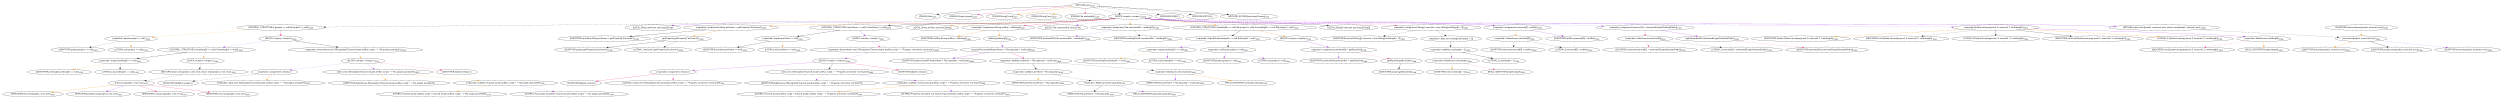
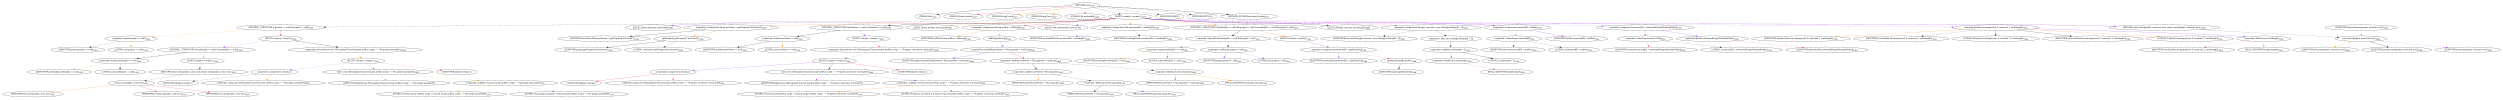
  digraph {
    fontname=Nunito
    node [fontname=Nunito]
    edge [arrowhead=normal color=black fontname=Nunito style=solid]
    n1 [label=<(METHOD,exec)<SUB>1027</SUB>>]
    n2 [label=<(PARAM,this)<SUB>1027</SUB>>]
    n3 [label=<(PARAM,Project project)<SUB>1027</SUB>>]
    n4 [label=<(PARAM,String[] cmd)<SUB>1027</SUB>>]
    n5 [label=<(PARAM,String[] env)<SUB>1027</SUB>>]
    n6 [label=<(PARAM,File workingDir)<SUB>1025</SUB>>]
    n7 [label=<(BLOCK,&lt;empty&gt;,&lt;empty&gt;)<SUB>1028</SUB>>]
    n8 [label=<(MODIFIER,PUBLIC)>]
    n9 [label=<(MODIFIER,VIRTUAL)>]
    n10 [label=<(METHOD_RETURN,java.lang.Process)<SUB>1027</SUB>>]
    n11 [label=<(CONTROL_STRUCTURE,if (project == null),if (project == null))<SUB>1029</SUB>>]
    n12 [label=<(LOCAL,String antHome: java.lang.String)>]
    n13 [label=<(&lt;operator&gt;.assignment,String antHome = getProperty(&quot;ant.home&quot;))<SUB>1038</SUB>>]
    n14 [label=<(CONTROL_STRUCTURE,if (antHome == null),if (antHome == null))<SUB>1039</SUB>>]
    n15 [label=<(LOCAL,String antRun: java.lang.String)>]
    n16 [label=<(&lt;operator&gt;.assignment,String antRun = toString())<SUB>1043</SUB>>]
    n17 [label=<(LOCAL,File commandDir: java.io.File)>]
    n18 [label=<(&lt;operator&gt;.assignment,File commandDir = workingDir)<SUB>1046</SUB>>]
    n19 [label=<(CONTROL_STRUCTURE,if (workingDir == null &amp;&amp; project != null),if (workingDir == null &amp;&amp; project != null))<SUB>1047</SUB>>]
    n20 [label=<(LOCAL,String[] newcmd: java.lang.String[])>]
    n21 [label=<(&lt;operator&gt;.assignment,String[] newcmd = new String[cmd.length + 2])<SUB>1051</SUB>>]
    n22 [label=<(&lt;operator&gt;.assignment,newcmd[0] = antRun)<SUB>1052</SUB>>]
    n23 [label=<(&lt;operator&gt;.assignment,newcmd[1] = commandDir.getAbsolutePath())<SUB>1053</SUB>>]
    n24 [label=<(arraycopy,System.arraycopy(cmd, 0, newcmd, 2, cmd.length))<SUB>1054</SUB>>]
    n25 [label=<(RETURN,return exec(project, newcmd, env);,return exec(project, newcmd, env);)<SUB>1056</SUB>>]
    n26 [label=<(&lt;operator&gt;.equals,project == null)<SUB>1029</SUB>>]
    n27 [label=<(BLOCK,&lt;empty&gt;,&lt;empty&gt;)<SUB>1029</SUB>>]
    n28 [label=<(IDENTIFIER,antHome,String antHome = getProperty(&quot;ant.home&quot;))<SUB>1038</SUB>>]
    n29 [label=<(getProperty,getProperty(&quot;ant.home&quot;))<SUB>1038</SUB>>]
    n30 [label=<(&lt;operator&gt;.equals,antHome == null)<SUB>1039</SUB>>]
    n31 [label=<(BLOCK,&lt;empty&gt;,&lt;empty&gt;)<SUB>1039</SUB>>]
    n32 [label=<(IDENTIFIER,antRun,String antRun = toString())<SUB>1043</SUB>>]
    n33 [label=<(toString,toString())<SUB>1043</SUB>>]
    n34 [label=<(IDENTIFIER,commandDir,File commandDir = workingDir)<SUB>1046</SUB>>]
    n35 [label=<(IDENTIFIER,workingDir,File commandDir = workingDir)<SUB>1046</SUB>>]
    n36 [label=<(&lt;operator&gt;.logicalAnd,workingDir == null &amp;&amp; project != null)<SUB>1047</SUB>>]
    n37 [label=<(BLOCK,&lt;empty&gt;,&lt;empty&gt;)<SUB>1047</SUB>>]
    n38 [label=<(IDENTIFIER,newcmd,String[] newcmd = new String[cmd.length + 2])<SUB>1051</SUB>>]
    n39 [label=<(&lt;operator&gt;.alloc,new String[cmd.length + 2])>]
    n40 [label=<(&lt;operator&gt;.indexAccess,newcmd[0])<SUB>1052</SUB>>]
    n41 [label=<(IDENTIFIER,antRun,newcmd[0] = antRun)<SUB>1052</SUB>>]
    n42 [label=<(&lt;operator&gt;.indexAccess,newcmd[1])<SUB>1053</SUB>>]
    n43 [label=<(getAbsolutePath,commandDir.getAbsolutePath())<SUB>1053</SUB>>]
    n44 [label=<(IDENTIFIER,System,System.arraycopy(cmd, 0, newcmd, 2, cmd.length))<SUB>1054</SUB>>]
    n45 [label=<(IDENTIFIER,cmd,System.arraycopy(cmd, 0, newcmd, 2, cmd.length))<SUB>1054</SUB>>]
    n46 [label=<(LITERAL,0,System.arraycopy(cmd, 0, newcmd, 2, cmd.length))<SUB>1054</SUB>>]
    n47 [label=<(IDENTIFIER,newcmd,System.arraycopy(cmd, 0, newcmd, 2, cmd.length))<SUB>1054</SUB>>]
    n48 [label=<(LITERAL,2,System.arraycopy(cmd, 0, newcmd, 2, cmd.length))<SUB>1054</SUB>>]
    n49 [label=<(&lt;operator&gt;.fieldAccess,cmd.length)<SUB>1054</SUB>>]
    n50 [label=<(exec,exec(project, newcmd, env))<SUB>1056</SUB>>]
    n51 [label=<(IDENTIFIER,project,project == null)<SUB>1029</SUB>>]
    n52 [label=<(LITERAL,null,project == null)<SUB>1029</SUB>>]
    n53 [label=<(CONTROL_STRUCTURE,if (workingDir == null),if (workingDir == null))<SUB>1030</SUB>>]
    n54 [label=<(&lt;operator&gt;.throw,throw new IOException(&quot;Cannot locate antRun script: &quot; + &quot;No project provided&quot;);)<SUB>1033</SUB>>]
    n55 [label=<(&lt;operator&gt;.equals,workingDir == null)<SUB>1030</SUB>>]
    n56 [label=<(BLOCK,&lt;empty&gt;,&lt;empty&gt;)<SUB>1030</SUB>>]
    n57 [label=<(BLOCK,&lt;empty&gt;,&lt;empty&gt;)<SUB>1033</SUB>>]
    n58 [label=<(IDENTIFIER,workingDir,workingDir == null)<SUB>1030</SUB>>]
    n59 [label=<(LITERAL,null,workingDir == null)<SUB>1030</SUB>>]
    n60 [label=<(RETURN,return exec(project, cmd, env);,return exec(project, cmd, env);)<SUB>1031</SUB>>]
    n61 [label=<(exec,exec(project, cmd, env))<SUB>1031</SUB>>]
    n62 [label=<(IDENTIFIER,this,exec(project, cmd, env))<SUB>1031</SUB>>]
-   n63 [label=<(IDENTIFIER,project,exec(project, cmd, env))<SUB>1031</SUB>>]
    n64 [label=<(IDENTIFIER,cmd,exec(project, cmd, env))<SUB>1031</SUB>>]
    n65 [label=<(IDENTIFIER,env,exec(project, cmd, env))<SUB>1031</SUB>>]
    n66 [label=<(&lt;operator&gt;.assignment,&lt;empty&gt;)>]
    n67 [label=<(&lt;init&gt;,new IOException(&quot;Cannot locate antRun script: &quot; + &quot;No project provided&quot;))<SUB>1033</SUB>>]
    n68 [label=<(IDENTIFIER,$obj33,&lt;empty&gt;)>]
    n69 [label=<(IDENTIFIER,$obj33,&lt;empty&gt;)>]
    n70 [label=<(&lt;operator&gt;.alloc,new IOException(&quot;Cannot locate antRun script: &quot; + &quot;No project provided&quot;))<SUB>1033</SUB>>]
    n71 [label=<(IDENTIFIER,$obj33,new IOException(&quot;Cannot locate antRun script: &quot; + &quot;No project provided&quot;))>]
    n72 [label=<(&lt;operator&gt;.addition,&quot;Cannot locate antRun script: &quot; + &quot;No project provided&quot;)<SUB>1033</SUB>>]
    n73 [label=<(LITERAL,&quot;Cannot locate antRun script: &quot;,&quot;Cannot locate antRun script: &quot; + &quot;No project provided&quot;)<SUB>1033</SUB>>]
    n74 [label=<(LITERAL,&quot;No project provided&quot;,&quot;Cannot locate antRun script: &quot; + &quot;No project provided&quot;)<SUB>1034</SUB>>]
    n75 [label=<(IDENTIFIER,project,getProperty(&quot;ant.home&quot;))<SUB>1038</SUB>>]
    n76 [label=<(LITERAL,&quot;ant.home&quot;,getProperty(&quot;ant.home&quot;))<SUB>1038</SUB>>]
    n77 [label=<(IDENTIFIER,antHome,antHome == null)<SUB>1039</SUB>>]
    n78 [label=<(LITERAL,null,antHome == null)<SUB>1039</SUB>>]
    n79 [label=<(&lt;operator&gt;.throw,throw new IOException(&quot;Cannot locate antRun script: &quot; + &quot;Property 'ant.home' not found&quot;);)<SUB>1040</SUB>>]
    n80 [label=<(BLOCK,&lt;empty&gt;,&lt;empty&gt;)<SUB>1040</SUB>>]
    n81 [label=<(&lt;operator&gt;.assignment,&lt;empty&gt;)>]
    n82 [label=<(&lt;init&gt;,new IOException(&quot;Cannot locate antRun script: &quot; + &quot;Property 'ant.home' not found&quot;))<SUB>1040</SUB>>]
    n83 [label=<(IDENTIFIER,$obj34,&lt;empty&gt;)>]
    n84 [label=<(IDENTIFIER,$obj34,&lt;empty&gt;)>]
    n85 [label=<(&lt;operator&gt;.alloc,new IOException(&quot;Cannot locate antRun script: &quot; + &quot;Property 'ant.home' not found&quot;))<SUB>1040</SUB>>]
    n86 [label=<(IDENTIFIER,$obj34,new IOException(&quot;Cannot locate antRun script: &quot; + &quot;Property 'ant.home' not found&quot;))>]
    n87 [label=<(&lt;operator&gt;.addition,&quot;Cannot locate antRun script: &quot; + &quot;Property 'ant.home' not found&quot;)<SUB>1040</SUB>>]
    n88 [label=<(LITERAL,&quot;Cannot locate antRun script: &quot;,&quot;Cannot locate antRun script: &quot; + &quot;Property 'ant.home' not found&quot;)<SUB>1040</SUB>>]
    n89 [label=<(LITERAL,&quot;Property 'ant.home' not found&quot;,&quot;Cannot locate antRun script: &quot; + &quot;Property 'ant.home' not found&quot;)<SUB>1041</SUB>>]
    n90 [label=<(resolveFile,resolveFile(antHome + File.separator + myScript))<SUB>1043</SUB>>]
    n91 [label=<(IDENTIFIER,project,resolveFile(antHome + File.separator + myScript))<SUB>1043</SUB>>]
    n92 [label=<(&lt;operator&gt;.addition,antHome + File.separator + myScript)<SUB>1043</SUB>>]
    n93 [label=<(&lt;operator&gt;.addition,antHome + File.separator)<SUB>1043</SUB>>]
    n94 [label=<(&lt;operator&gt;.fieldAccess,this.myScript)<SUB>1043</SUB>>]
    n95 [label=<(IDENTIFIER,antHome,antHome + File.separator)<SUB>1049</SUB>>]
    n96 [label=<(&lt;operator&gt;.fieldAccess,File.separator)<SUB>1043</SUB>>]
    n97 [label=<(IDENTIFIER,this,antHome + File.separator + myScript)<SUB>1043</SUB>>]
    n98 [label=<(FIELD_IDENTIFIER,myScript,myScript)<SUB>1043</SUB>>]
    n99 [label=<(IDENTIFIER,File,antHome + File.separator)<SUB>1043</SUB>>]
    n100 [label=<(FIELD_IDENTIFIER,separator,separator)<SUB>1043</SUB>>]
    n101 [label=<(&lt;operator&gt;.equals,workingDir == null)<SUB>1047</SUB>>]
    n102 [label=<(&lt;operator&gt;.notEquals,project != null)<SUB>1047</SUB>>]
    n103 [label=<(&lt;operator&gt;.assignment,commandDir = getBaseDir())<SUB>1048</SUB>>]
    n104 [label=<(IDENTIFIER,workingDir,workingDir == null)<SUB>1047</SUB>>]
    n105 [label=<(LITERAL,null,workingDir == null)<SUB>1047</SUB>>]
    n106 [label=<(IDENTIFIER,project,project != null)<SUB>1047</SUB>>]
    n107 [label=<(LITERAL,null,project != null)<SUB>1047</SUB>>]
    n108 [label=<(IDENTIFIER,commandDir,commandDir = getBaseDir())<SUB>1048</SUB>>]
    n109 [label=<(getBaseDir,getBaseDir())<SUB>1048</SUB>>]
    n110 [label=<(IDENTIFIER,project,getBaseDir())<SUB>1048</SUB>>]
    n111 [label=<(&lt;operator&gt;.addition,cmd.length + 2)<SUB>1051</SUB>>]
    n112 [label=<(&lt;operator&gt;.fieldAccess,cmd.length)<SUB>1051</SUB>>]
    n113 [label=<(LITERAL,2,cmd.length + 2)<SUB>1051</SUB>>]
-   n114 [label=<(IDENTIFIER,cmd,cmd.length + 2)<SUB>1051</SUB>>]
    n115 [label=<(FIELD_IDENTIFIER,length,length)<SUB>1051</SUB>>]
    n116 [label=<(IDENTIFIER,newcmd,newcmd[0] = antRun)<SUB>1052</SUB>>]
    n117 [label=<(LITERAL,0,newcmd[0] = antRun)<SUB>1052</SUB>>]
    n118 [label=<(IDENTIFIER,newcmd,newcmd[1] = commandDir.getAbsolutePath())<SUB>1053</SUB>>]
    n119 [label=<(LITERAL,1,newcmd[1] = commandDir.getAbsolutePath())<SUB>1153</SUB>>]
    n120 [label=<(IDENTIFIER,commandDir,commandDir.getAbsolutePath())<SUB>1053</SUB>>]
    n121 [label=<(IDENTIFIER,cmd,System.arraycopy(cmd, 0, newcmd, 2, cmd.length))<SUB>1054</SUB>>]
    n122 [label=<(FIELD_IDENTIFIER,length,length)<SUB>1054</SUB>>]
    n123 [label=<(IDENTIFIER,this,exec(project, newcmd, env))<SUB>1056</SUB>>]
    n124 [label=<(IDENTIFIER,project,exec(project, newcmd, env))<SUB>1056</SUB>>]
    n125 [label=<(IDENTIFIER,env,exec(project, newcmd, env))<SUB>1056</SUB>>]
    n126 [label=<(IDENTIFIER,newcmd,exec(project, newcmd, env))<SUB>1056</SUB>>]
    n1 -> n2
    n1 -> n3 [color=deeppink]
    n1 -> n4 [arrowhead=vee color=darkorange]
    n1 -> n5 [color=darkorange style=dashed]
    n1 -> n6 [arrowhead=vee color=deeppink style=dashed]
    n1 -> n7 [arrowhead=vee style=dashed]
    n1 -> n8 [arrowhead=vee style=dashed]
    n1 -> n9 [style=dashed]
    n1 -> n10
    n7 -> n11 [style=dashed]
    n7 -> n12 [color=purple]
    n7 -> n13 [color=darkorange]
    n7 -> n14 [arrowhead=vee]
    n7 -> n15 [color=darkorange style=dashed]
    n7 -> n16 [color=deeppink]
    n7 -> n17 [arrowhead=vee color=purple style=dashed]
    n7 -> n18 [arrowhead=vee color=darkorange]
    n7 -> n19 [arrowhead=vee color=darkorange]
    n7 -> n20 [arrowhead=vee]
    n7 -> n21 [color=deeppink style=dashed]
    n7 -> n22 [color=purple]
    n7 -> n23 [arrowhead=vee color=purple style=dashed]
    n7 -> n24 [arrowhead=vee color=purple style=dashed]
    n7 -> n25 [arrowhead=vee color=purple]
    n11 -> n26 [arrowhead=vee color=darkorange style=dashed]
    n11 -> n27 [color=deeppink]
    n13 -> n28
    n13 -> n29 [color=darkorange]
    n14 -> n30 [arrowhead=vee]
    n14 -> n31 [color=purple]
    n16 -> n32 [color=darkorange]
    n16 -> n33 [arrowhead=vee color=darkorange]
    n18 -> n34 [color=purple style=dashed]
    n18 -> n35 [arrowhead=vee style=dashed]
    n19 -> n36
    n19 -> n37 [arrowhead=vee color=darkorange]
    n21 -> n38 [style=dashed]
    n21 -> n39 [style=dashed]
    n22 -> n40 [arrowhead=vee color=darkorange style=dashed]
    n22 -> n41 [color=purple]
    n23 -> n42 [color=deeppink style=dashed]
    n23 -> n43 [arrowhead=vee color=purple]
    n24 -> n44 [arrowhead=vee color=darkorange]
    n24 -> n45 [arrowhead=vee style=dashed]
    n24 -> n46
    n24 -> n47 [arrowhead=vee]
    n24 -> n48 [arrowhead=vee color=darkorange]
    n24 -> n49 [color=purple]
    n25 -> n50 [style=dashed]
    n26 -> n51 [arrowhead=vee style=dashed]
    n26 -> n52 [arrowhead=vee color=darkorange style=dashed]
    n27 -> n53 [color=purple style=dashed]
    n27 -> n54
    n29 -> n75 [arrowhead=vee]
    n29 -> n76 [arrowhead=vee style=dashed]
    n30 -> n77 [arrowhead=vee]
    n30 -> n78 [color=darkorange]
    n31 -> n79 [color=deeppink style=dashed]
    n33 -> n90 [color=purple style=dashed]
    n36 -> n101 [arrowhead=vee color=purple style=dashed]
    n36 -> n102 [arrowhead=vee style=dashed]
    n37 -> n103 [arrowhead=vee color=purple]
    n39 -> n111 [arrowhead=vee]
    n40 -> n116 [arrowhead=vee style=dashed]
    n40 -> n117 [style=dashed]
    n42 -> n118 [color=deeppink style=dashed]
    n42 -> n119 [arrowhead=vee style=dashed]
    n43 -> n120 [color=deeppink style=dashed]
    n49 -> n121 [color=deeppink style=dashed]
    n49 -> n122 [arrowhead=vee color=darkorange]
    n50 -> n123 [color=darkorange]
    n50 -> n124 [arrowhead=vee]
    n50 -> n125 [color=purple style=dashed]
    n53 -> n55
    n53 -> n56 [color=darkorange style=dashed]
    n54 -> n57 [arrowhead=vee color=darkorange style=dashed]
    n55 -> n58 [arrowhead=vee color=darkorange style=dashed]
    n55 -> n59 [arrowhead=vee style=dashed]
    n56 -> n60 [style=dashed]
    n57 -> n66 [arrowhead=vee color=purple style=dashed]
    n57 -> n67 [arrowhead=vee color=purple style=dashed]
    n57 -> n68 [arrowhead=vee color=deeppink style=dashed]
    n60 -> n61 [style=dashed]
    n61 -> n62 [arrowhead=vee color=darkorange]
-   n61 -> n63 [arrowhead=vee color=purple]
    n61 -> n64 [arrowhead=vee color=deeppink]
    n61 -> n65 [color=deeppink]
    n66 -> n69 [style=dashed]
    n66 -> n70 [color=darkorange]
    n67 -> n71 [color=darkorange]
    n67 -> n72 [arrowhead=vee color=darkorange style=dashed]
    n72 -> n73 [color=darkorange style=dashed]
    n72 -> n74 [color=purple style=dashed]
    n79 -> n80 [arrowhead=vee color=purple style=dashed]
    n80 -> n81 [arrowhead=vee color=purple]
    n80 -> n82 [arrowhead=vee]
    n80 -> n83 [color=deeppink]
    n81 -> n84 [arrowhead=vee color=deeppink]
    n81 -> n85 [color=deeppink style=dashed]
    n82 -> n86 [color=purple style=dashed]
    n82 -> n87 [color=purple style=dashed]
    n87 -> n88 [arrowhead=vee color=darkorange]
    n87 -> n89 [color=purple style=dashed]
    n90 -> n91 [color=purple]
    n90 -> n92 [arrowhead=vee color=deeppink]
    n92 -> n93 [arrowhead=vee]
    n92 -> n94 [style=dashed]
    n93 -> n95 [color=darkorange style=dashed]
    n93 -> n96 [style=dashed]
    n94 -> n97 [color=purple]
    n94 -> n98 [color=darkorange]
    n96 -> n99 [arrowhead=vee]
    n96 -> n100 [color=purple style=dashed]
    n101 -> n104 [color=darkorange style=dashed]
    n101 -> n105 [color=purple]
    n102 -> n106 [color=purple]
    n102 -> n107 [arrowhead=vee color=purple style=dashed]
    n103 -> n108 [arrowhead=vee color=purple]
    n103 -> n109 [arrowhead=vee color=deeppink style=dashed]
    n109 -> n110
    n111 -> n112 [color=purple]
    n111 -> n113
-   n112 -> n114 [color=darkorange]
    n112 -> n115 [arrowhead=vee color=deeppink style=dashed]
    n126 -> n50 [color=darkorange style=dashed]
  }
